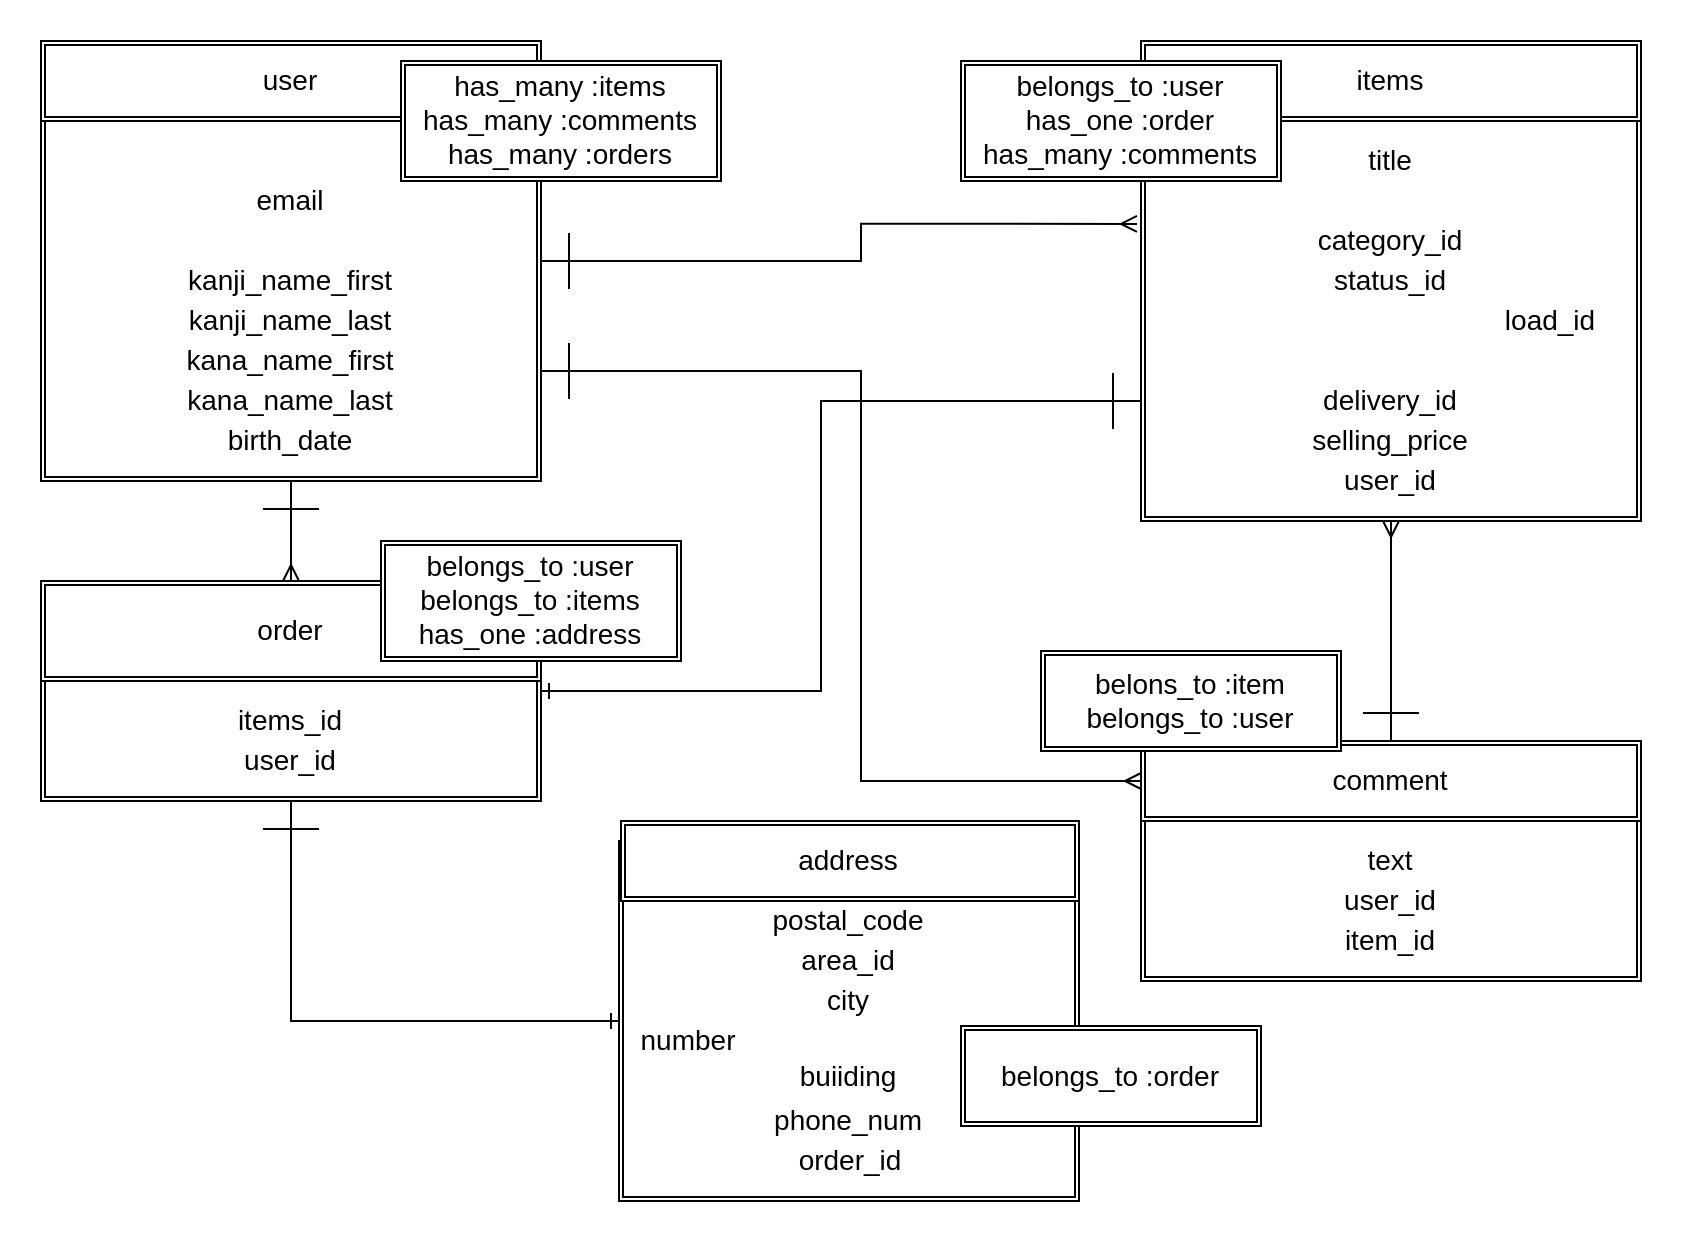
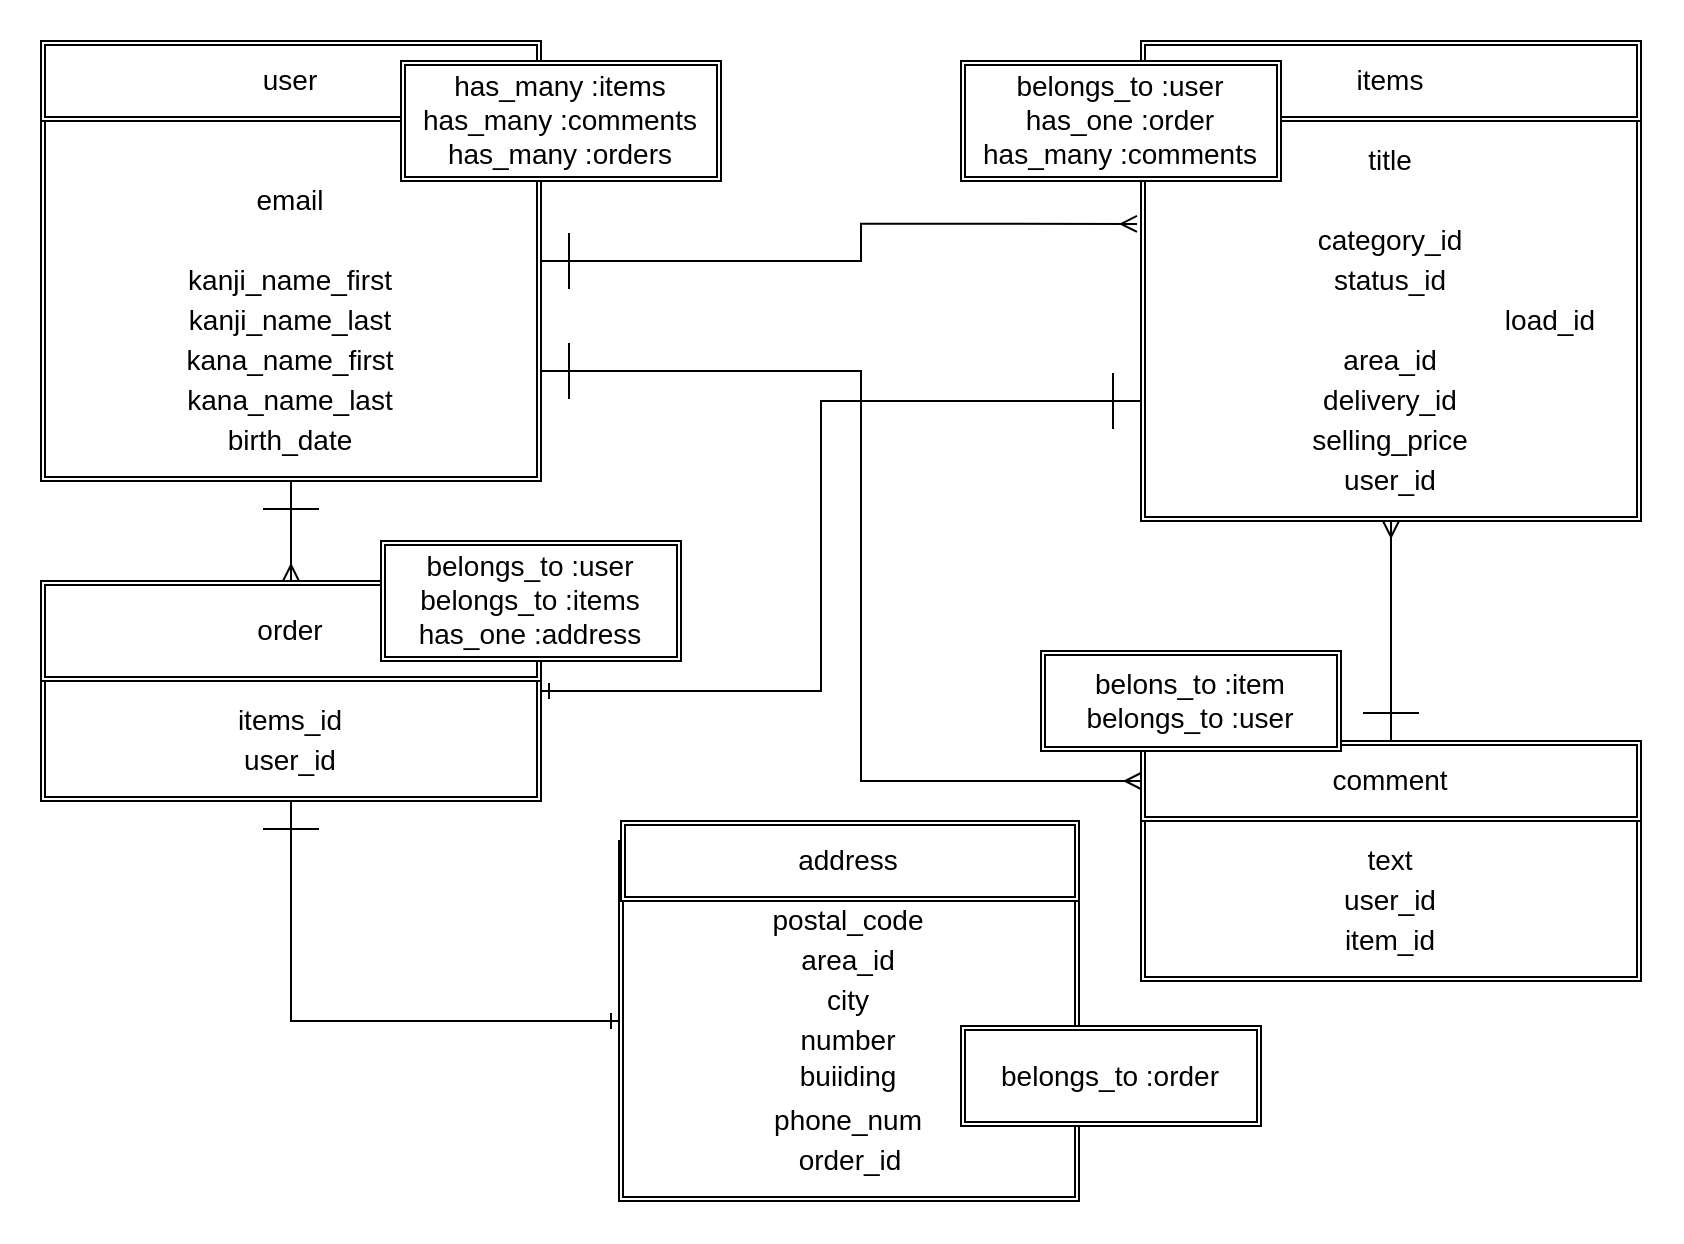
  <mxCell id="0" />
  <mxCell id="1" parent="0" />
  <mxCell id="2" style="edgeStyle=orthogonalEdgeStyle;rounded=0;orthogonalLoop=1;jettySize=auto;html=1;exitX=1;exitY=0.5;exitDx=0;exitDy=0;entryX=-0.008;entryY=0.381;entryDx=0;entryDy=0;entryPerimeter=0;fontSize=14;startSize=26;endArrow=ERmany;endFill=0;startArrow=ERone;startFill=0;" edge="1" parent="1" source="5" target="14"><mxGeometry relative="1" as="geometry" /></mxCell>
  <mxCell id="3" style="edgeStyle=orthogonalEdgeStyle;rounded=0;orthogonalLoop=1;jettySize=auto;html=1;entryX=0.5;entryY=0;entryDx=0;entryDy=0;fontSize=14;startArrow=ERone;startFill=0;endArrow=ERmany;endFill=0;startSize=26;" edge="1" parent="1" target="33"><mxGeometry relative="1" as="geometry"><mxPoint x="145" y="240" as="sourcePoint" /></mxGeometry></mxCell>
  <mxCell id="4" style="edgeStyle=orthogonalEdgeStyle;rounded=0;orthogonalLoop=1;jettySize=auto;html=1;exitX=1;exitY=0.75;exitDx=0;exitDy=0;entryX=0;entryY=0.5;entryDx=0;entryDy=0;fontSize=14;startArrow=ERone;startFill=0;endArrow=ERmany;endFill=0;startSize=26;" edge="1" parent="1" source="5" target="27"><mxGeometry relative="1" as="geometry" /></mxCell>
  <mxCell id="5" value="" style="shape=ext;double=1;rounded=0;whiteSpace=wrap;html=1;fontSize=14;startSize=26;" vertex="1" parent="1"><mxGeometry x="20" y="20" width="250" height="220" as="geometry" /></mxCell>
  <mxCell id="6" value="user" style="shape=ext;double=1;rounded=0;whiteSpace=wrap;html=1;fontSize=14;startSize=26;" vertex="1" parent="1"><mxGeometry x="20" y="20" width="250" height="40" as="geometry" /></mxCell>
  <mxCell id="7" value="email" style="text;html=1;strokeColor=none;fillColor=none;align=center;verticalAlign=middle;whiteSpace=wrap;rounded=0;fontSize=14;startSize=26;" vertex="1" parent="1"><mxGeometry x="125" y="90" width="40" height="20" as="geometry" /></mxCell>
  <mxCell id="8" value="&lt;font color=&quot;#ffffff&quot;&gt;encrypted_password&lt;/font&gt;" style="text;html=1;strokeColor=none;fillColor=none;align=center;verticalAlign=middle;whiteSpace=wrap;rounded=0;fontSize=14;startSize=26;" vertex="1" parent="1"><mxGeometry x="125" y="110" width="40" height="20" as="geometry" /></mxCell>
  <mxCell id="9" value="kanji_name_first" style="text;html=1;strokeColor=none;fillColor=none;align=center;verticalAlign=middle;whiteSpace=wrap;rounded=0;fontSize=14;startSize=26;" vertex="1" parent="1"><mxGeometry x="125" y="130" width="40" height="20" as="geometry" /></mxCell>
  <mxCell id="10" value="kanji_name_last" style="text;html=1;strokeColor=none;fillColor=none;align=center;verticalAlign=middle;whiteSpace=wrap;rounded=0;fontSize=14;startSize=26;" vertex="1" parent="1"><mxGeometry x="125" y="150" width="40" height="20" as="geometry" /></mxCell>
  <mxCell id="11" value="kana_name_first" style="text;html=1;strokeColor=none;fillColor=none;align=center;verticalAlign=middle;whiteSpace=wrap;rounded=0;fontSize=14;startSize=26;" vertex="1" parent="1"><mxGeometry x="125" y="170" width="40" height="20" as="geometry" /></mxCell>
  <mxCell id="12" value="kana_name_last" style="text;html=1;strokeColor=none;fillColor=none;align=center;verticalAlign=middle;whiteSpace=wrap;rounded=0;fontSize=14;startSize=26;" vertex="1" parent="1"><mxGeometry x="125" y="190" width="40" height="20" as="geometry" /></mxCell>
  <mxCell id="13" style="edgeStyle=orthogonalEdgeStyle;rounded=0;orthogonalLoop=1;jettySize=auto;html=1;exitX=0;exitY=0.75;exitDx=0;exitDy=0;entryX=1;entryY=0.5;entryDx=0;entryDy=0;fontSize=14;startArrow=ERone;startFill=0;endArrow=ERone;endFill=0;startSize=26;" edge="1" parent="1" source="14" target="32"><mxGeometry relative="1" as="geometry" /></mxCell>
  <mxCell id="14" value="" style="shape=ext;double=1;rounded=0;whiteSpace=wrap;html=1;fontSize=14;startSize=26;" vertex="1" parent="1"><mxGeometry x="570" y="20" width="250" height="240" as="geometry" /></mxCell>
  <mxCell id="15" value="items" style="shape=ext;double=1;rounded=0;whiteSpace=wrap;html=1;fontSize=14;startSize=26;" vertex="1" parent="1"><mxGeometry x="570" y="20" width="250" height="40" as="geometry" /></mxCell>
  <mxCell id="16" value="title&lt;span style=&quot;color: rgba(0 , 0 , 0 , 0) ; font-family: monospace ; font-size: 0px&quot;&gt;%3CmxGraphModel%3E%3Croot%3E%3CmxCell%20id%3D%220%22%2F%3E%3CmxCell%20id%3D%221%22%20parent%3D%220%22%2F%3E%3CmxCell%20id%3D%222%22%20value%3D%22image%22%20style%3D%22text%3Bhtml%3D1%3BstrokeColor%3Dnone%3BfillColor%3Dnone%3Balign%3Dcenter%3BverticalAlign%3Dmiddle%3BwhiteSpace%3Dwrap%3Brounded%3D0%3BfontSize%3D14%3BstartSize%3D26%3B%22%20vertex%3D%221%22%20parent%3D%221%22%3E%3CmxGeometry%20x%3D%22665%22%20y%3D%2260%22%20width%3D%2240%22%20height%3D%2220%22%20as%3D%22geometry%22%2F%3E%3C%2FmxCell%3E%3C%2Froot%3E%3C%2FmxGraphModel%3E&lt;/span&gt;" style="text;html=1;strokeColor=none;fillColor=none;align=center;verticalAlign=middle;whiteSpace=wrap;rounded=0;fontSize=14;startSize=26;" vertex="1" parent="1"><mxGeometry x="675" y="70" width="40" height="20" as="geometry" /></mxCell>
  <mxCell id="17" value="&lt;div style=&quot;font-family: &amp;#34;menlo&amp;#34; , &amp;#34;monaco&amp;#34; , &amp;#34;courier new&amp;#34; , monospace ; font-size: 12px ; line-height: 18px&quot;&gt;&lt;font color=&quot;#ffffff&quot;&gt;item_description&lt;/font&gt;&lt;/div&gt;" style="text;html=1;strokeColor=none;fillColor=none;align=center;verticalAlign=middle;whiteSpace=wrap;rounded=0;fontSize=14;startSize=26;" vertex="1" parent="1"><mxGeometry x="675" y="90" width="40" height="20" as="geometry" /></mxCell>
  <mxCell id="18" value="category_id" style="text;html=1;strokeColor=none;fillColor=none;align=center;verticalAlign=middle;whiteSpace=wrap;rounded=0;fontSize=14;startSize=26;" vertex="1" parent="1"><mxGeometry x="675" y="110" width="40" height="20" as="geometry" /></mxCell>
  <mxCell id="19" value="status_id" style="text;html=1;strokeColor=none;fillColor=none;align=center;verticalAlign=middle;whiteSpace=wrap;rounded=0;fontSize=14;startSize=26;" vertex="1" parent="1"><mxGeometry x="675" y="130" width="40" height="20" as="geometry" /></mxCell>
  <mxCell id="20" value="load_id" style="text;html=1;strokeColor=none;fillColor=none;align=center;verticalAlign=middle;whiteSpace=wrap;rounded=0;fontSize=14;startSize=26;" vertex="1" parent="1"><mxGeometry x="755" y="150" width="40" height="20" as="geometry" /></mxCell>
+ <mxCell id="21" value="area_id" style="text;html=1;strokeColor=none;fillColor=none;align=center;verticalAlign=middle;whiteSpace=wrap;rounded=0;fontSize=14;startSize=26;" vertex="1" parent="1"><mxGeometry x="675" y="170" width="40" height="20" as="geometry" /></mxCell>
  <mxCell id="22" value="delivery_id" style="text;html=1;strokeColor=none;fillColor=none;align=center;verticalAlign=middle;whiteSpace=wrap;rounded=0;fontSize=14;startSize=26;" vertex="1" parent="1"><mxGeometry x="675" y="190" width="40" height="20" as="geometry" /></mxCell>
  <mxCell id="23" value="selling_price" style="text;html=1;strokeColor=none;fillColor=none;align=center;verticalAlign=middle;whiteSpace=wrap;rounded=0;fontSize=14;startSize=26;" vertex="1" parent="1"><mxGeometry x="675" y="210" width="40" height="20" as="geometry" /></mxCell>
  <mxCell id="24" value="user_id" style="text;html=1;strokeColor=none;fillColor=none;align=center;verticalAlign=middle;whiteSpace=wrap;rounded=0;fontSize=14;startSize=26;" vertex="1" parent="1"><mxGeometry x="675" y="230" width="40" height="20" as="geometry" /></mxCell>
  <mxCell id="25" value="" style="shape=ext;double=1;rounded=0;whiteSpace=wrap;html=1;fontSize=14;startSize=26;" vertex="1" parent="1"><mxGeometry x="570" y="370" width="250" height="120" as="geometry" /></mxCell>
  <mxCell id="26" style="edgeStyle=orthogonalEdgeStyle;rounded=0;orthogonalLoop=1;jettySize=auto;html=1;exitX=0.5;exitY=0;exitDx=0;exitDy=0;entryX=0.5;entryY=1;entryDx=0;entryDy=0;fontSize=14;startArrow=ERone;startFill=0;endArrow=ERmany;endFill=0;startSize=26;" edge="1" parent="1" source="27" target="14"><mxGeometry relative="1" as="geometry" /></mxCell>
  <mxCell id="27" value="" style="shape=ext;double=1;rounded=0;whiteSpace=wrap;html=1;fontSize=14;startSize=26;" vertex="1" parent="1"><mxGeometry x="570" y="370" width="250" height="40" as="geometry" /></mxCell>
  <mxCell id="28" value="comment" style="text;html=1;strokeColor=none;fillColor=none;align=center;verticalAlign=middle;whiteSpace=wrap;rounded=0;fontSize=14;startSize=26;" vertex="1" parent="1"><mxGeometry x="675" y="380" width="40" height="20" as="geometry" /></mxCell>
  <mxCell id="29" value="user_id" style="text;html=1;strokeColor=none;fillColor=none;align=center;verticalAlign=middle;whiteSpace=wrap;rounded=0;fontSize=14;startSize=26;" vertex="1" parent="1"><mxGeometry x="675" y="440" width="40" height="20" as="geometry" /></mxCell>
  <mxCell id="30" value="item_id" style="text;html=1;strokeColor=none;fillColor=none;align=center;verticalAlign=middle;whiteSpace=wrap;rounded=0;fontSize=14;startSize=26;" vertex="1" parent="1"><mxGeometry x="675" y="460" width="40" height="20" as="geometry" /></mxCell>
  <mxCell id="31" style="edgeStyle=orthogonalEdgeStyle;rounded=0;orthogonalLoop=1;jettySize=auto;html=1;exitX=0.5;exitY=1;exitDx=0;exitDy=0;entryX=0;entryY=0.5;entryDx=0;entryDy=0;fontSize=14;startArrow=ERone;startFill=0;endArrow=ERone;endFill=0;startSize=26;" edge="1" parent="1" source="32" target="38"><mxGeometry relative="1" as="geometry" /></mxCell>
  <mxCell id="32" value="" style="shape=ext;double=1;rounded=0;whiteSpace=wrap;html=1;fontSize=14;startSize=26;" vertex="1" parent="1"><mxGeometry x="20" y="290" width="250" height="110" as="geometry" /></mxCell>
  <mxCell id="33" value="" style="shape=ext;double=1;rounded=0;whiteSpace=wrap;html=1;fontSize=14;startSize=26;" vertex="1" parent="1"><mxGeometry x="20" y="290" width="250" height="50" as="geometry" /></mxCell>
  <mxCell id="34" value="order" style="text;html=1;strokeColor=none;fillColor=none;align=center;verticalAlign=middle;whiteSpace=wrap;rounded=0;fontSize=14;startSize=26;" vertex="1" parent="1"><mxGeometry x="125" y="305" width="40" height="20" as="geometry" /></mxCell>
  <mxCell id="35" value="items_id" style="text;html=1;strokeColor=none;fillColor=none;align=center;verticalAlign=middle;whiteSpace=wrap;rounded=0;fontSize=14;startSize=26;" vertex="1" parent="1"><mxGeometry x="125" y="350" width="40" height="20" as="geometry" /></mxCell>
  <mxCell id="36" value="text" style="text;html=1;strokeColor=none;fillColor=none;align=center;verticalAlign=middle;whiteSpace=wrap;rounded=0;fontSize=14;startSize=26;" vertex="1" parent="1"><mxGeometry x="675" y="420" width="40" height="20" as="geometry" /></mxCell>
  <mxCell id="37" value="user_id" style="text;html=1;strokeColor=none;fillColor=none;align=center;verticalAlign=middle;whiteSpace=wrap;rounded=0;fontSize=14;startSize=26;" vertex="1" parent="1"><mxGeometry x="125" y="370" width="40" height="20" as="geometry" /></mxCell>
  <mxCell id="38" value="" style="shape=ext;double=1;rounded=0;whiteSpace=wrap;html=1;fontSize=14;startSize=26;" vertex="1" parent="1"><mxGeometry x="309" y="420" width="230" height="180" as="geometry" /></mxCell>
  <mxCell id="39" value="" style="shape=ext;double=1;rounded=0;whiteSpace=wrap;html=1;fontSize=14;startSize=26;" vertex="1" parent="1"><mxGeometry x="310" y="410" width="229" height="40" as="geometry" /></mxCell>
  <mxCell id="40" value="address" style="text;html=1;strokeColor=none;fillColor=none;align=center;verticalAlign=middle;whiteSpace=wrap;rounded=0;fontSize=14;startSize=26;" vertex="1" parent="1"><mxGeometry x="404" y="420" width="40" height="20" as="geometry" /></mxCell>
  <mxCell id="41" value="postal_code" style="text;html=1;strokeColor=none;fillColor=none;align=center;verticalAlign=middle;whiteSpace=wrap;rounded=0;fontSize=14;startSize=26;" vertex="1" parent="1"><mxGeometry x="404" y="450" width="40" height="20" as="geometry" /></mxCell>
  <mxCell id="42" value="area_id&lt;span style=&quot;color: rgba(0 , 0 , 0 , 0) ; font-family: monospace ; font-size: 0px&quot;&gt;%3CmxGraphModel%3E%3Croot%3E%3CmxCell%20id%3D%220%22%2F%3E%3CmxCell%20id%3D%221%22%20parent%3D%220%22%2F%3E%3CmxCell%20id%3D%222%22%20value%3D%22postal_code%22%20style%3D%22text%3Bhtml%3D1%3BstrokeColor%3Dnone%3BfillColor%3Dnone%3Balign%3Dcenter%3BverticalAlign%3Dmiddle%3BwhiteSpace%3Dwrap%3Brounded%3D0%3BfontSize%3D14%3BstartSize%3D26%3B%22%20vertex%3D%221%22%20parent%3D%221%22%3E%3CmxGeometry%20x%3D%22394%22%20y%3D%2270%22%20width%3D%2240%22%20height%3D%2220%22%20as%3D%22geometry%22%2F%3E%3C%2FmxCell%3E%3C%2Froot%3E%3C%2FmxGraphModel%3E&lt;/span&gt;" style="text;html=1;strokeColor=none;fillColor=none;align=center;verticalAlign=middle;whiteSpace=wrap;rounded=0;fontSize=14;startSize=26;" vertex="1" parent="1"><mxGeometry x="404" y="470" width="40" height="20" as="geometry" /></mxCell>
  <mxCell id="43" value="city" style="text;html=1;strokeColor=none;fillColor=none;align=center;verticalAlign=middle;whiteSpace=wrap;rounded=0;fontSize=14;startSize=26;" vertex="1" parent="1"><mxGeometry x="404" y="490" width="40" height="20" as="geometry" /></mxCell>
- <mxCell id="44" value="number" style="text;html=1;strokeColor=none;fillColor=none;align=center;verticalAlign=middle;whiteSpace=wrap;rounded=0;fontSize=14;startSize=26;" vertex="1" parent="1"><mxGeometry x="324" y="510" width="40" height="20" as="geometry" /></mxCell>
+ <mxCell id="44" value="number" style="text;html=1;strokeColor=none;fillColor=none;align=center;verticalAlign=middle;whiteSpace=wrap;rounded=0;fontSize=14;startSize=26;" vertex="1" parent="1"><mxGeometry x="404" y="510" width="40" height="20" as="geometry" /></mxCell>
  <mxCell id="45" value="buiiding" style="text;html=1;strokeColor=none;fillColor=none;align=center;verticalAlign=middle;whiteSpace=wrap;rounded=0;fontSize=14;startSize=26;" vertex="1" parent="1"><mxGeometry x="404" y="530" width="40" height="15" as="geometry" /></mxCell>
  <mxCell id="46" value="phone_num" style="text;html=1;strokeColor=none;fillColor=none;align=center;verticalAlign=middle;whiteSpace=wrap;rounded=0;fontSize=14;startSize=26;" vertex="1" parent="1"><mxGeometry x="404" y="550" width="40" height="20" as="geometry" /></mxCell>
  <mxCell id="47" value="has_many :items&lt;br&gt;has_many&amp;nbsp;:comments&lt;br&gt;has_many&amp;nbsp;:orders" style="shape=ext;double=1;rounded=0;whiteSpace=wrap;html=1;fontSize=14;startSize=26;" vertex="1" parent="1"><mxGeometry x="200" y="30" width="160" height="60" as="geometry" /></mxCell>
  <mxCell id="48" value="belongs_to :user&lt;br&gt;has_one :order&lt;br&gt;has_many :comments" style="shape=ext;double=1;rounded=0;whiteSpace=wrap;html=1;fontSize=14;startSize=26;" vertex="1" parent="1"><mxGeometry x="480" y="30" width="160" height="60" as="geometry" /></mxCell>
  <mxCell id="49" value="belons_to :item&lt;br&gt;belongs_to :user" style="shape=ext;double=1;rounded=0;whiteSpace=wrap;html=1;fontSize=14;startSize=26;" vertex="1" parent="1"><mxGeometry x="520" y="325" width="150" height="50" as="geometry" /></mxCell>
  <mxCell id="50" value="belongs_to :order" style="shape=ext;double=1;rounded=0;whiteSpace=wrap;html=1;fontSize=14;startSize=26;" vertex="1" parent="1"><mxGeometry x="480" y="512.5" width="150" height="50" as="geometry" /></mxCell>
  <mxCell id="51" value="belongs_to :user&lt;br&gt;belongs_to :items&lt;br&gt;has_one :address" style="shape=ext;double=1;rounded=0;whiteSpace=wrap;html=1;fontSize=14;startSize=26;" vertex="1" parent="1"><mxGeometry x="190" y="270" width="150" height="60" as="geometry" /></mxCell>
  <mxCell id="52" value="birth_date" style="text;html=1;strokeColor=none;fillColor=none;align=center;verticalAlign=middle;whiteSpace=wrap;rounded=0;fontSize=14;startSize=26;" vertex="1" parent="1"><mxGeometry x="125" y="210" width="40" height="20" as="geometry" /></mxCell>
  <mxCell id="53" value="order_id" style="text;html=1;strokeColor=none;fillColor=none;align=center;verticalAlign=middle;whiteSpace=wrap;rounded=0;fontSize=14;startSize=26;" vertex="1" parent="1"><mxGeometry x="404.5" y="570" width="40" height="20" as="geometry" /></mxCell>
